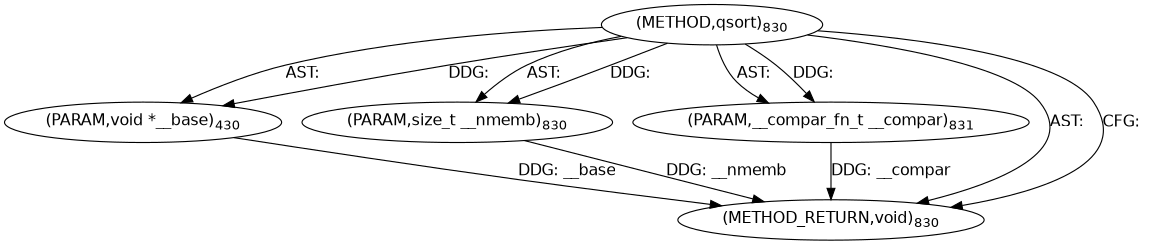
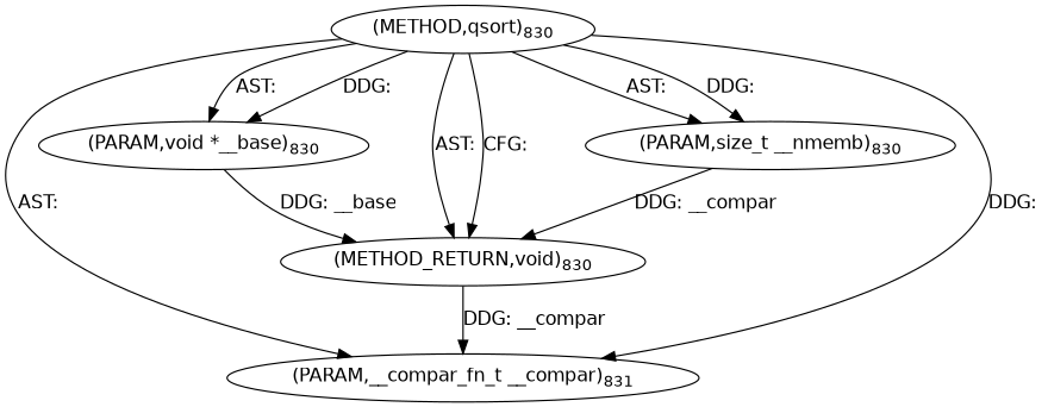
  digraph {
    fontname="DejaVu Sans"
    node [fontname="DejaVu Sans"]
    edge [fontname="DejaVu Sans"]
    n1 [label=<(METHOD,qsort)<SUB>830</SUB>>]
-   n2 [label=<(PARAM,void *__base)<SUB>430</SUB>>]
+   n2 [label=<(PARAM,void *__base)<SUB>830</SUB>>]
    n3 [label=<(PARAM,size_t __nmemb)<SUB>830</SUB>>]
    n4 [label=<(PARAM,__compar_fn_t __compar)<SUB>831</SUB>>]
    n5 [label=<(METHOD_RETURN,void)<SUB>830</SUB>>]
    n1 -> n2 [label="AST: "]
    n1 -> n2 [label="DDG: "]
    n1 -> n3 [label="AST: "]
    n1 -> n3 [label="DDG: "]
    n1 -> n4 [label="AST: "]
    n1 -> n4 [label="DDG: "]
    n1 -> n5 [label="AST: "]
    n1 -> n5 [label="CFG: "]
    n2 -> n5 [label="DDG: __base"]
-   n3 -> n5 [label="DDG: __nmemb"]
-   n4 -> n5 [label="DDG: __compar"]
+   n3 -> n5 [label="DDG: __compar"]
+   n5 -> n4 [label="DDG: __compar"]
  }
